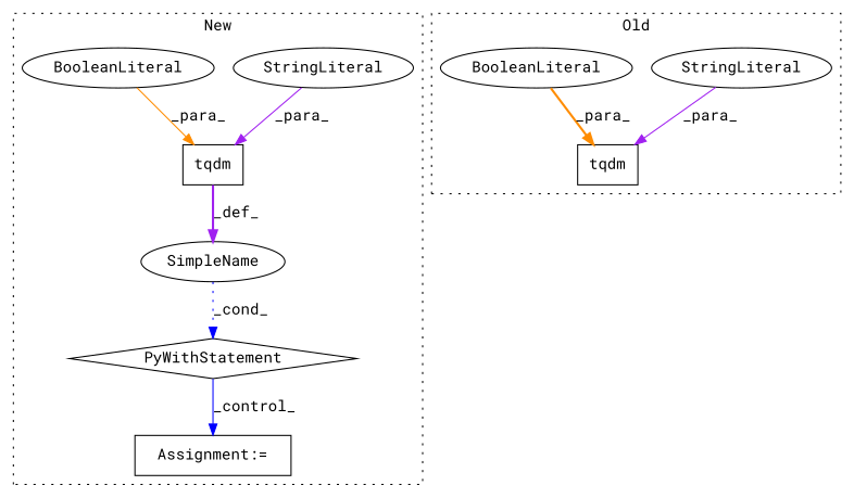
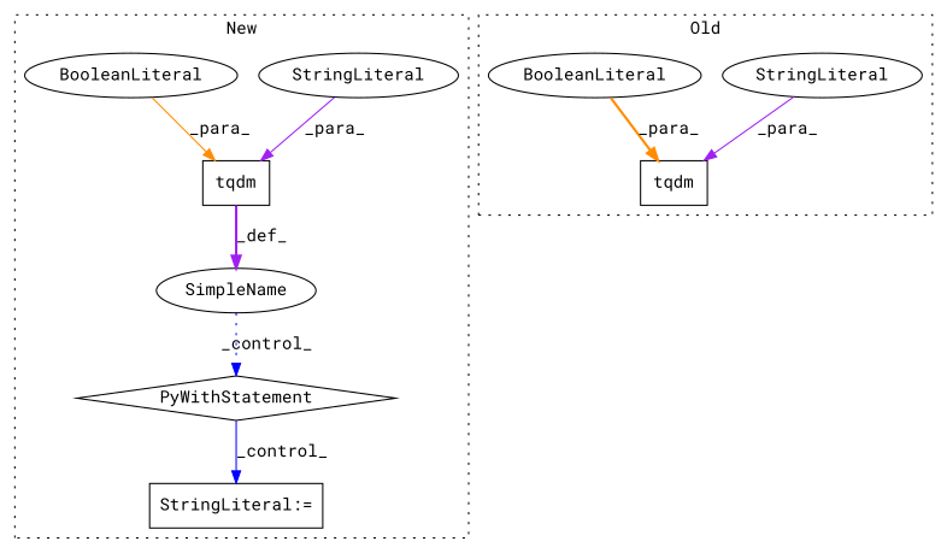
  digraph {
    fontname="Roboto Mono"
    node [a=32 fontname="Roboto Mono" l="5,1" shape=ellipse]
    edge [color=purple fontname="Roboto Mono" style=solid]
    n1 [a=104 l="10,2" label=PyWithStatement s="745,835" shape=diamond]
-   n2 [a=7 l=1 label="Assignment:=" s=895 shape=box]
+   n2 [a=7 l=1 label="StringLiteral:=" s=895 shape=box]
    n3 [a=42 label=SimpleName l=""]
    n4 [label=tqdm s="760,834" shape=box]
    n5 [a=45 l=13 label=StringLiteral s=821]
    n6 [a=9 l=4 label=BooleanLiteral s=816]
    n7 [label=tqdm s="810,905" shape=box]
    n8 [a=45 l=13 label=StringLiteral s=892]
    n9 [a=9 l=4 label=BooleanLiteral s=887]
    subgraph cluster_1 {
      label=New
      style=dotted
      n1
      n2
      n3
      n4
      n5
      n6
    }
    subgraph cluster_2 {
      label=Old
      style=dotted
      n7
      n8
      n9
    }
    n1 -> n2 [color=blue label=_control_]
-   n3 -> n1 [color=blue label=_cond_ style=dotted]
+   n3 -> n1 [color=blue label=_control_ style=dotted]
    n4 -> n3 [label=_def_ style=bold]
    n5 -> n4 [label=_para_]
    n6 -> n4 [color=darkorange label=_para_]
    n8 -> n7 [label=_para_]
    n9 -> n7 [color=darkorange label=_para_ style=bold]
  }
